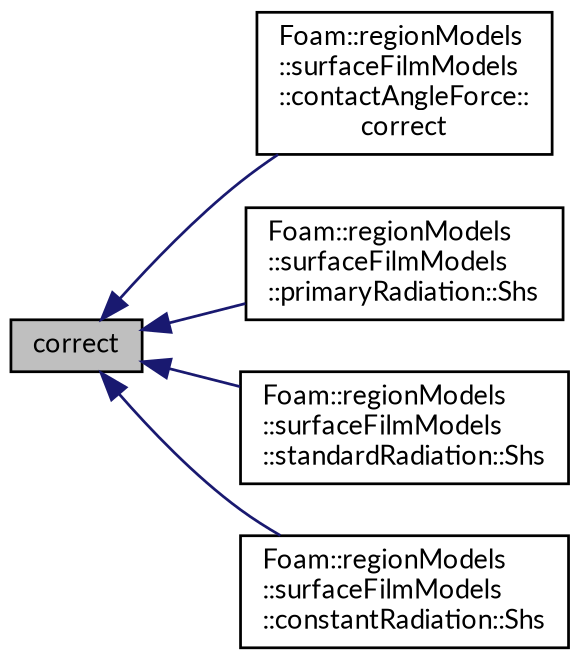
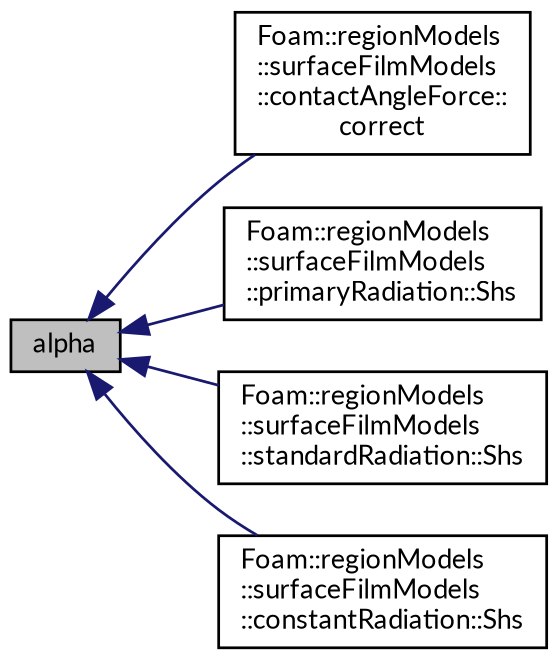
  digraph {
    rankdir=LR
    fontname=Lato
    node [color=black fontname=Lato fontsize=10 shape=record]
    edge [color=midnightblue dir=back fontname=Lato fontsize=10 labelfontname=FreeSans labelfontsize=10 style=solid]
-   n1 [fillcolor=grey75 fontcolor=black height=0.2 label=correct style=filled width=0.4]
+   n1 [fillcolor=grey75 fontcolor=black height=0.2 label=alpha style=filled width=0.4]
    n2 [height=0.2 label="Foam::regionModels\l::surfaceFilmModels\l::contactAngleForce::\lcorrect" width=0.4]
    n3 [height=0.2 label="Foam::regionModels\l::surfaceFilmModels\l::primaryRadiation::Shs" width=0.4]
    n4 [height=0.2 label="Foam::regionModels\l::surfaceFilmModels\l::standardRadiation::Shs" width=0.4]
    n5 [height=0.2 label="Foam::regionModels\l::surfaceFilmModels\l::constantRadiation::Shs" width=0.4]
    n1 -> n2
    n1 -> n3
    n1 -> n4
    n1 -> n5
  }
